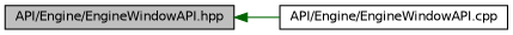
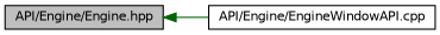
  digraph {
    rankdir=LR
    node [color=black fontname=Helvetica fontsize=10 shape=record style=filled]
-   n1 [fillcolor=grey75 fontcolor=black height=0.2 label="API/Engine/EngineWindowAPI.hpp" width=0.4]
+   n1 [fillcolor=grey75 fontcolor=black height=0.2 label="API/Engine/Engine.hpp" width=0.4]
    n2 [fillcolor=white height=0.2 label="API/Engine/EngineWindowAPI.cpp" width=0.4]
    n1 -> n2 [color=darkgreen dir=back fontname=Helvetica fontsize=10 labelfontname=Helvetica labelfontsize=10 style=solid]
  }
